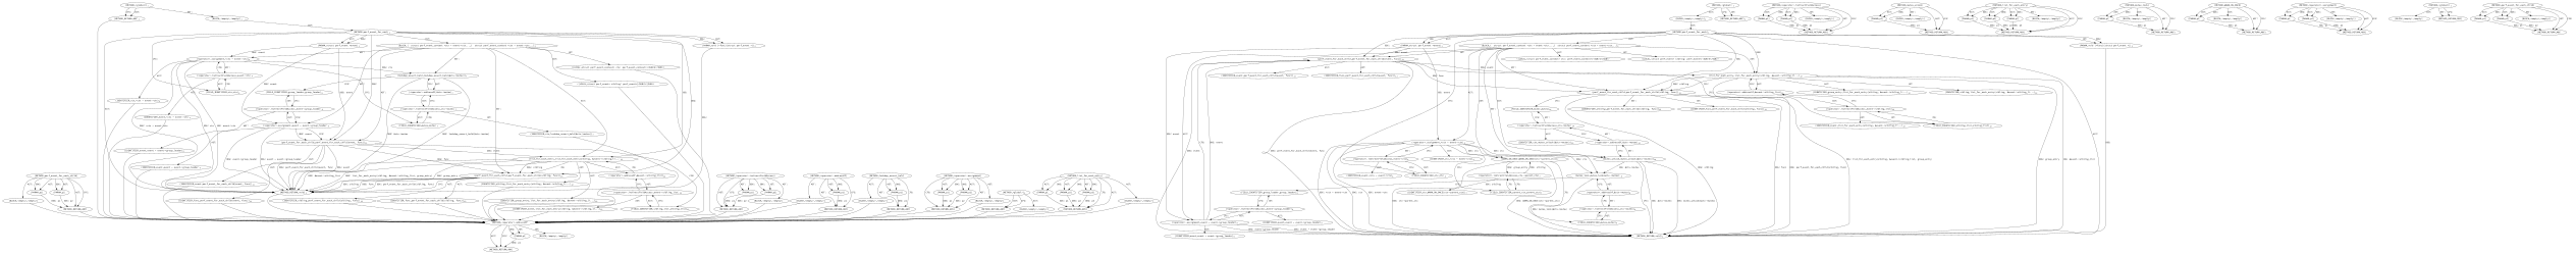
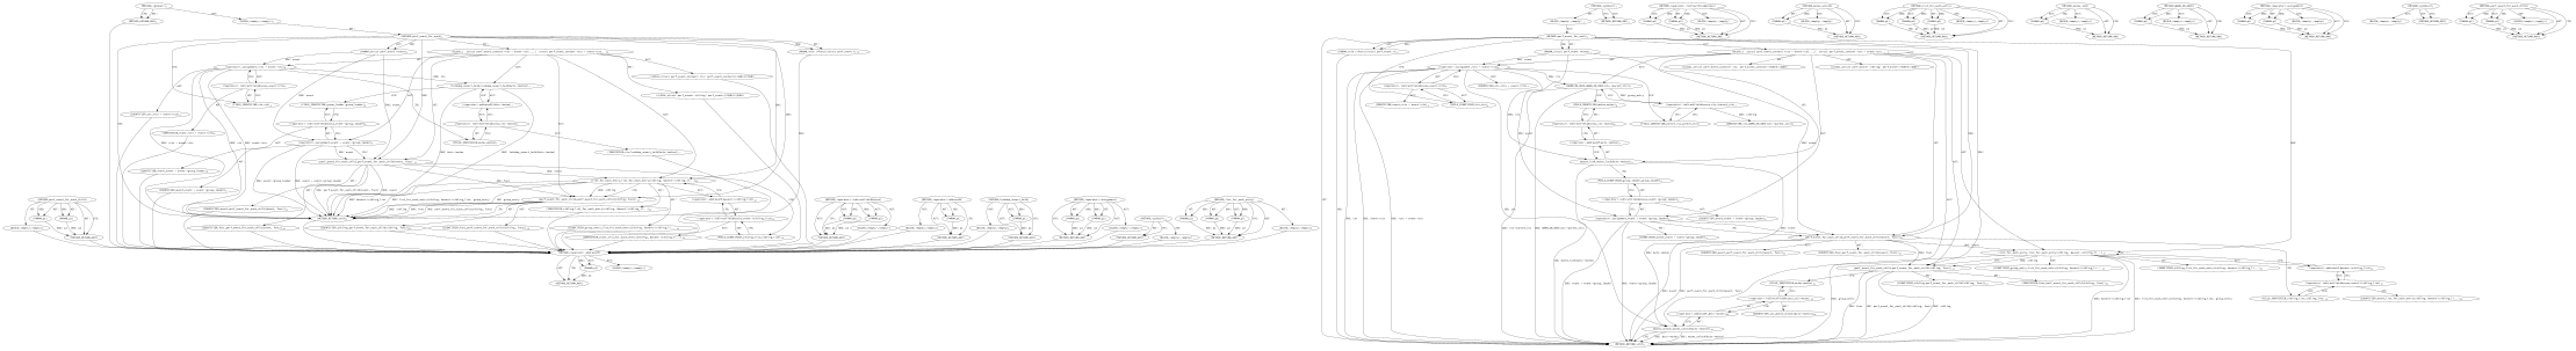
  digraph {
    fontname="Source Code Pro"
    node [fontname="Source Code Pro"]
    edge [fontname="Source Code Pro"]
    n1 [label=<(METHOD,&lt;operator&gt;.addressOf)>]
    n2 [label=<(PARAM,p1)>]
    n3 [label=<(BLOCK,&lt;empty&gt;,&lt;empty&gt;)>]
    n4 [label=<(METHOD_RETURN,ANY)>]
    n5 [label=<(METHOD,&lt;global&gt;)<SUB>1</SUB>>]
    n6 [label=<(BLOCK,&lt;empty&gt;,&lt;empty&gt;)<SUB>1</SUB>>]
    n7 [label=<(METHOD_RETURN,ANY)<SUB>1</SUB>>]
    n8 [label=<(METHOD,perf_event_for_each)<SUB>1</SUB>>]
    n9 [label=<(PARAM,struct perf_event *event)<SUB>1</SUB>>]
    n10 [label=<(PARAM,void (*func)(struct perf_event *))<SUB>2</SUB>>]
    n11 [label=<(BLOCK,{  	struct perf_event_context *ctx = event-&gt;ctx...,{  	struct perf_event_context *ctx = event-&gt;ctx...)<SUB>3</SUB>>]
    n12 [label=<(FIELD_IDENTIFIER,ctx,ctx)<SUB>4</SUB>>]
    n13 [label=<(perf_event_for_each_child,perf_event_for_each_child(event, func))<SUB>11</SUB>>]
    n14 [label=<(list_for_each_entry,list_for_each_entry(sibling, &amp;event-&gt;sibling_li...)<SUB>12</SUB>>]
    n15 [label=<(perf_event_for_each_child,perf_event_for_each_child(sibling, func))<SUB>13</SUB>>]
    n16 [label=<(METHOD_RETURN,void)<SUB>1</SUB>>]
    n17 [label=<(&lt;operator&gt;.assignment,*ctx = event-&gt;ctx)<SUB>4</SUB>>]
    n18 [label=<(&lt;operator&gt;.assignment,event = event-&gt;group_leader)<SUB>9</SUB>>]
    n19 [label="<(LOCAL,struct perf_event_context* ctx: perf_event_context*)<SUB>4</SUB>>"]
    n20 [label="<(LOCAL,struct perf_event* sibling: perf_event*)<SUB>5</SUB>>"]
    n21 [label=<(WARN_ON_ONCE,WARN_ON_ONCE(ctx-&gt;parent_ctx))<SUB>7</SUB>>]
    n22 [label=<(mutex_lock,mutex_lock(&amp;ctx-&gt;mutex))<SUB>8</SUB>>]
    n23 [label=<(mutex_unlock,mutex_unlock(&amp;ctx-&gt;mutex))<SUB>14</SUB>>]
    n24 [label=<(&lt;operator&gt;.indirectFieldAccess,event-&gt;ctx)<SUB>4</SUB>>]
    n25 [label=<(IDENTIFIER,event,perf_event_for_each_child(event, func))<SUB>11</SUB>>]
    n26 [label=<(IDENTIFIER,func,perf_event_for_each_child(event, func))<SUB>11</SUB>>]
    n27 [label=<(FIELD_IDENTIFIER,sibling_list,sibling_list)<SUB>12</SUB>>]
    n28 [label=<(IDENTIFIER,sibling,list_for_each_entry(sibling, &amp;event-&gt;sibling_li...)<SUB>12</SUB>>]
    n29 [label=<(&lt;operator&gt;.addressOf,&amp;event-&gt;sibling_list)<SUB>12</SUB>>]
    n30 [label=<(IDENTIFIER,group_entry,list_for_each_entry(sibling, &amp;event-&gt;sibling_li...)<SUB>12</SUB>>]
    n31 [label=<(IDENTIFIER,sibling,perf_event_for_each_child(sibling, func))<SUB>13</SUB>>]
    n32 [label=<(IDENTIFIER,func,perf_event_for_each_child(sibling, func))<SUB>13</SUB>>]
    n33 [label=<(FIELD_IDENTIFIER,mutex,mutex)<SUB>14</SUB>>]
    n34 [label=<(IDENTIFIER,ctx,*ctx = event-&gt;ctx)<SUB>4</SUB>>]
    n35 [label=<(FIELD_IDENTIFIER,parent_ctx,parent_ctx)<SUB>7</SUB>>]
    n36 [label=<(IDENTIFIER,event,event = event-&gt;group_leader)<SUB>9</SUB>>]
    n37 [label=<(&lt;operator&gt;.indirectFieldAccess,event-&gt;group_leader)<SUB>9</SUB>>]
    n38 [label=<(&lt;operator&gt;.indirectFieldAccess,ctx-&gt;parent_ctx)<SUB>7</SUB>>]
    n39 [label=<(FIELD_IDENTIFIER,mutex,mutex)<SUB>8</SUB>>]
    n40 [label=<(&lt;operator&gt;.addressOf,&amp;ctx-&gt;mutex)<SUB>8</SUB>>]
    n41 [label=<(FIELD_IDENTIFIER,group_leader,group_leader)<SUB>9</SUB>>]
    n42 [label=<(&lt;operator&gt;.addressOf,&amp;ctx-&gt;mutex)<SUB>14</SUB>>]
    n43 [label=<(IDENTIFIER,event,*ctx = event-&gt;ctx)<SUB>4</SUB>>]
    n44 [label=<(IDENTIFIER,ctx,WARN_ON_ONCE(ctx-&gt;parent_ctx))<SUB>7</SUB>>]
    n45 [label=<(&lt;operator&gt;.indirectFieldAccess,ctx-&gt;mutex)<SUB>8</SUB>>]
    n46 [label=<(IDENTIFIER,event,event = event-&gt;group_leader)<SUB>9</SUB>>]
    n47 [label=<(&lt;operator&gt;.indirectFieldAccess,event-&gt;sibling_list)<SUB>12</SUB>>]
    n48 [label=<(IDENTIFIER,event,list_for_each_entry(sibling, &amp;event-&gt;sibling_li...)<SUB>12</SUB>>]
    n49 [label=<(&lt;operator&gt;.indirectFieldAccess,ctx-&gt;mutex)<SUB>14</SUB>>]
    n50 [label=<(IDENTIFIER,ctx,mutex_unlock(&amp;ctx-&gt;mutex))<SUB>14</SUB>>]
    n51 [label=<(METHOD,&lt;operator&gt;.indirectFieldAccess)>]
    n52 [label=<(PARAM,p1)>]
    n53 [label=<(PARAM,p2)>]
    n54 [label=<(BLOCK,&lt;empty&gt;,&lt;empty&gt;)>]
    n55 [label=<(METHOD_RETURN,ANY)>]
    n56 [label=<(METHOD,mutex_unlock)>]
    n57 [label=<(PARAM,p1)>]
    n58 [label=<(BLOCK,&lt;empty&gt;,&lt;empty&gt;)>]
    n59 [label=<(METHOD_RETURN,ANY)>]
    n60 [label=<(METHOD,list_for_each_entry)>]
    n61 [label=<(PARAM,p1)>]
    n62 [label=<(PARAM,p2)>]
    n63 [label=<(PARAM,p3)>]
    n64 [label=<(BLOCK,&lt;empty&gt;,&lt;empty&gt;)>]
    n65 [label=<(METHOD_RETURN,ANY)>]
    n66 [label=<(METHOD,mutex_lock)>]
    n67 [label=<(PARAM,p1)>]
    n68 [label=<(BLOCK,&lt;empty&gt;,&lt;empty&gt;)>]
    n69 [label=<(METHOD_RETURN,ANY)>]
    n70 [label=<(METHOD,WARN_ON_ONCE)>]
    n71 [label=<(PARAM,p1)>]
    n72 [label=<(BLOCK,&lt;empty&gt;,&lt;empty&gt;)>]
    n73 [label=<(METHOD_RETURN,ANY)>]
    n74 [label=<(METHOD,&lt;operator&gt;.assignment)>]
    n75 [label=<(PARAM,p1)>]
    n76 [label=<(PARAM,p2)>]
    n77 [label=<(BLOCK,&lt;empty&gt;,&lt;empty&gt;)>]
    n78 [label=<(METHOD_RETURN,ANY)>]
    n79 [label=<(METHOD,&lt;global&gt;)<SUB>1</SUB>>]
    n80 [label=<(BLOCK,&lt;empty&gt;,&lt;empty&gt;)>]
    n81 [label=<(METHOD_RETURN,ANY)>]
    n82 [label=<(METHOD,perf_event_for_each_child)>]
    n83 [label=<(PARAM,p1)>]
    n84 [label=<(PARAM,p2)>]
    n85 [label=<(BLOCK,&lt;empty&gt;,&lt;empty&gt;)>]
    n86 [label=<(METHOD_RETURN,ANY)>]
    n87 [label=<(METHOD,perf_event_for_each_child)>]
    n88 [label=<(PARAM,p1)>]
    n89 [label=<(PARAM,p2)>]
    n90 [label=<(BLOCK,&lt;empty&gt;,&lt;empty&gt;)>]
    n91 [label=<(METHOD_RETURN,ANY)>]
    n92 [label=<(METHOD,&lt;global&gt;)<SUB>1</SUB>>]
    n93 [label=<(BLOCK,&lt;empty&gt;,&lt;empty&gt;)<SUB>1</SUB>>]
    n94 [label=<(METHOD_RETURN,ANY)<SUB>1</SUB>>]
    n95 [label=<(METHOD,perf_event_for_each)<SUB>1</SUB>>]
    n96 [label=<(PARAM,struct perf_event *event)<SUB>1</SUB>>]
    n97 [label=<(PARAM,void (*func)(struct perf_event *))<SUB>2</SUB>>]
    n98 [label=<(BLOCK,{  	struct perf_event_context *ctx = event-&gt;ctx...,{  	struct perf_event_context *ctx = event-&gt;ctx...)<SUB>3</SUB>>]
    n99 [label=<(FIELD_IDENTIFIER,ctx,ctx)<SUB>4</SUB>>]
    n100 [label=<(perf_event_for_each_child,perf_event_for_each_child(event, func))<SUB>11</SUB>>]
    n101 [label=<(list_for_each_entry,list_for_each_entry(sibling, &amp;event-&gt;sibling_li...)<SUB>12</SUB>>]
    n102 [label=<(perf_event_for_each_child,perf_event_for_each_child(sibling, func))<SUB>13</SUB>>]
    n103 [label=<(METHOD_RETURN,void)<SUB>1</SUB>>]
    n104 [label=<(&lt;operator&gt;.assignment,*ctx = event-&gt;ctx)<SUB>4</SUB>>]
    n105 [label=<(&lt;operator&gt;.assignment,event = event-&gt;group_leader)<SUB>9</SUB>>]
    n106 [label="<(LOCAL,struct perf_event_context* ctx: perf_event_context*)<SUB>4</SUB>>"]
    n107 [label="<(LOCAL,struct perf_event* sibling: perf_event*)<SUB>5</SUB>>"]
    n108 [label=<(lockdep_assert_held,lockdep_assert_held(&amp;ctx-&gt;mutex))<SUB>7</SUB>>]
    n109 [label=<(&lt;operator&gt;.indirectFieldAccess,event-&gt;ctx)<SUB>4</SUB>>]
    n110 [label=<(IDENTIFIER,event,perf_event_for_each_child(event, func))<SUB>11</SUB>>]
    n111 [label=<(IDENTIFIER,func,perf_event_for_each_child(event, func))<SUB>11</SUB>>]
    n112 [label=<(FIELD_IDENTIFIER,sibling_list,sibling_list)<SUB>12</SUB>>]
    n113 [label=<(IDENTIFIER,sibling,list_for_each_entry(sibling, &amp;event-&gt;sibling_li...)<SUB>12</SUB>>]
    n114 [label=<(&lt;operator&gt;.addressOf,&amp;event-&gt;sibling_list)<SUB>12</SUB>>]
    n115 [label=<(IDENTIFIER,group_entry,list_for_each_entry(sibling, &amp;event-&gt;sibling_li...)<SUB>12</SUB>>]
    n116 [label=<(IDENTIFIER,sibling,perf_event_for_each_child(sibling, func))<SUB>13</SUB>>]
    n117 [label=<(IDENTIFIER,func,perf_event_for_each_child(sibling, func))<SUB>13</SUB>>]
    n118 [label=<(IDENTIFIER,ctx,*ctx = event-&gt;ctx)<SUB>4</SUB>>]
    n119 [label=<(FIELD_IDENTIFIER,mutex,mutex)<SUB>7</SUB>>]
    n120 [label=<(IDENTIFIER,event,event = event-&gt;group_leader)<SUB>9</SUB>>]
    n121 [label=<(&lt;operator&gt;.indirectFieldAccess,event-&gt;group_leader)<SUB>9</SUB>>]
    n122 [label=<(&lt;operator&gt;.addressOf,&amp;ctx-&gt;mutex)<SUB>7</SUB>>]
    n123 [label=<(FIELD_IDENTIFIER,group_leader,group_leader)<SUB>9</SUB>>]
    n124 [label=<(IDENTIFIER,event,*ctx = event-&gt;ctx)<SUB>4</SUB>>]
    n125 [label=<(&lt;operator&gt;.indirectFieldAccess,ctx-&gt;mutex)<SUB>7</SUB>>]
    n126 [label=<(IDENTIFIER,ctx,lockdep_assert_held(&amp;ctx-&gt;mutex))<SUB>7</SUB>>]
    n127 [label=<(IDENTIFIER,event,event = event-&gt;group_leader)<SUB>9</SUB>>]
    n128 [label=<(&lt;operator&gt;.indirectFieldAccess,event-&gt;sibling_list)<SUB>12</SUB>>]
    n129 [label=<(IDENTIFIER,event,list_for_each_entry(sibling, &amp;event-&gt;sibling_li...)<SUB>12</SUB>>]
    n130 [label=<(METHOD,&lt;operator&gt;.indirectFieldAccess)>]
    n131 [label=<(PARAM,p1)>]
    n132 [label=<(PARAM,p2)>]
    n133 [label=<(BLOCK,&lt;empty&gt;,&lt;empty&gt;)>]
    n134 [label=<(METHOD_RETURN,ANY)>]
    n135 [label=<(METHOD,&lt;operator&gt;.addressOf)>]
    n136 [label=<(PARAM,p1)>]
    n137 [label=<(BLOCK,&lt;empty&gt;,&lt;empty&gt;)>]
    n138 [label=<(METHOD_RETURN,ANY)>]
    n139 [label=<(METHOD,lockdep_assert_held)>]
    n140 [label=<(PARAM,p1)>]
    n141 [label=<(BLOCK,&lt;empty&gt;,&lt;empty&gt;)>]
    n142 [label=<(METHOD_RETURN,ANY)>]
    n143 [label=<(METHOD,&lt;operator&gt;.assignment)>]
    n144 [label=<(PARAM,p1)>]
    n145 [label=<(PARAM,p2)>]
    n146 [label=<(BLOCK,&lt;empty&gt;,&lt;empty&gt;)>]
    n147 [label=<(METHOD_RETURN,ANY)>]
    n148 [label=<(METHOD,&lt;global&gt;)<SUB>1</SUB>>]
    n149 [label=<(BLOCK,&lt;empty&gt;,&lt;empty&gt;)>]
    n150 [label=<(METHOD_RETURN,ANY)>]
    n151 [label=<(METHOD,list_for_each_entry)>]
    n152 [label=<(PARAM,p1)>]
    n153 [label=<(PARAM,p2)>]
    n154 [label=<(PARAM,p3)>]
    n155 [label=<(BLOCK,&lt;empty&gt;,&lt;empty&gt;)>]
    n156 [label=<(METHOD_RETURN,ANY)>]
    n1 -> n2 [label="AST: "]
    n1 -> n2 [label="DDG: "]
    n1 -> n3 [label="AST: "]
    n1 -> n4 [label="AST: "]
    n1 -> n4 [label="CFG: "]
    n2 -> n4 [label="DDG: p1"]
    n5 -> n6 [label="AST: "]
    n5 -> n7 [label="AST: "]
    n5 -> n7 [label="CFG: "]
    n6 -> n8 [label="AST: "]
    n8 -> n9 [label="AST: "]
    n8 -> n9 [label="DDG: "]
    n8 -> n10 [label="AST: "]
    n8 -> n10 [label="DDG: "]
    n8 -> n11 [label="AST: "]
    n8 -> n12 [label="CFG: "]
    n8 -> n13 [label="DDG: "]
    n8 -> n14 [label="DDG: "]
    n8 -> n15 [label="DDG: "]
    n8 -> n16 [label="AST: "]
    n9 -> n13 [label="DDG: event"]
    n9 -> n17 [label="DDG: event"]
    n9 -> n18 [label="DDG: event"]
    n10 -> n16 [label="DDG: "]
    n11 -> n13 [label="AST: "]
    n11 -> n14 [label="AST: "]
    n11 -> n15 [label="AST: "]
    n11 -> n17 [label="AST: "]
    n11 -> n18 [label="AST: "]
    n11 -> n19 [label="AST: "]
    n11 -> n20 [label="AST: "]
    n11 -> n21 [label="AST: "]
    n11 -> n22 [label="AST: "]
    n11 -> n23 [label="AST: "]
    n12 -> n24 [label="CFG: "]
    n13 -> n14 [label="DDG: event"]
    n13 -> n15 [label="DDG: func"]
    n13 -> n16 [label="DDG: event"]
    n13 -> n16 [label="DDG: perf_event_for_each_child(event, func)"]
    n13 -> n25 [label="AST: "]
    n13 -> n26 [label="AST: "]
    n13 -> n27 [label="CFG: "]
    n14 -> n15 [label="CFG: "]
    n14 -> n15 [label="DDG: sibling"]
    n14 -> n16 [label="DDG: &amp;event-&gt;sibling_list"]
    n14 -> n16 [label="DDG: list_for_each_entry(sibling, &amp;event-&gt;sibling_list, group_entry)"]
    n14 -> n16 [label="DDG: group_entry"]
    n14 -> n28 [label="AST: "]
    n14 -> n29 [label="AST: "]
    n14 -> n30 [label="AST: "]
    n15 -> n16 [label="DDG: sibling"]
    n15 -> n16 [label="DDG: func"]
    n15 -> n16 [label="DDG: perf_event_for_each_child(sibling, func)"]
    n15 -> n31 [label="AST: "]
    n15 -> n32 [label="AST: "]
    n15 -> n33 [label="CFG: "]
    n17 -> n16 [label="DDG: ctx"]
    n17 -> n16 [label="DDG: event-&gt;ctx"]
    n17 -> n16 [label="DDG: *ctx = event-&gt;ctx"]
    n17 -> n21 [label="DDG: ctx"]
    n17 -> n22 [label="DDG: ctx"]
    n17 -> n23 [label="DDG: ctx"]
    n17 -> n24 [label="AST: "]
    n17 -> n34 [label="AST: "]
    n17 -> n35 [label="CFG: "]
    n18 -> n13 [label="CFG: "]
    n18 -> n13 [label="DDG: event"]
    n18 -> n16 [label="DDG: event-&gt;group_leader"]
    n18 -> n16 [label="DDG: event = event-&gt;group_leader"]
    n18 -> n36 [label="AST: "]
    n18 -> n37 [label="AST: "]
    n21 -> n16 [label="DDG: ctx-&gt;parent_ctx"]
    n21 -> n16 [label="DDG: WARN_ON_ONCE(ctx-&gt;parent_ctx)"]
    n21 -> n38 [label="DDG: group_entry"]
    n21 -> n39 [label="CFG: "]
    n22 -> n16 [label="DDG: mutex_lock(&amp;ctx-&gt;mutex)"]
-   n23 -> n22 [label="DDG: &amp;ctx-&gt;mutex"]
+   n22 -> n23 [label="DDG: &amp;ctx-&gt;mutex"]
    n22 -> n40 [label="AST: "]
    n22 -> n41 [label="CFG: "]
    n23 -> n16 [label="CFG: "]
    n23 -> n16 [label="DDG: &amp;ctx-&gt;mutex"]
    n23 -> n16 [label="DDG: mutex_unlock(&amp;ctx-&gt;mutex)"]
    n23 -> n42 [label="AST: "]
    n24 -> n12 [label="AST: "]
    n24 -> n17 [label="CFG: "]
    n24 -> n43 [label="AST: "]
    n27 -> n47 [label="CFG: "]
    n29 -> n14 [label="CFG: "]
    n29 -> n47 [label="AST: "]
    n33 -> n49 [label="CFG: "]
    n35 -> n38 [label="CFG: "]
    n37 -> n18 [label="CFG: "]
    n37 -> n41 [label="AST: "]
    n37 -> n46 [label="AST: "]
-   n38 -> n21 [label="DDG: sibling"]
+   n38 -> n21 [label="CFG: "]
    n38 -> n35 [label="CFG: "]
    n38 -> n44 [label="DDG: sibling"]
    n39 -> n45 [label="CFG: "]
    n40 -> n22 [label="CFG: "]
    n40 -> n45 [label="AST: "]
    n41 -> n37 [label="CFG: "]
    n42 -> n23 [label="CFG: "]
    n42 -> n49 [label="AST: "]
    n45 -> n39 [label="AST: "]
    n45 -> n40 [label="CFG: "]
    n47 -> n27 [label="AST: "]
    n47 -> n29 [label="CFG: "]
    n47 -> n48 [label="AST: "]
    n49 -> n33 [label="AST: "]
    n49 -> n42 [label="CFG: "]
    n49 -> n50 [label="AST: "]
    n51 -> n52 [label="AST: "]
    n51 -> n52 [label="DDG: "]
    n51 -> n53 [label="AST: "]
    n51 -> n53 [label="DDG: "]
    n51 -> n54 [label="AST: "]
    n51 -> n55 [label="AST: "]
    n51 -> n55 [label="CFG: "]
    n52 -> n55 [label="DDG: p1"]
    n53 -> n55 [label="DDG: p2"]
    n56 -> n57 [label="AST: "]
    n56 -> n57 [label="DDG: "]
    n56 -> n58 [label="AST: "]
    n56 -> n59 [label="AST: "]
    n56 -> n59 [label="CFG: "]
    n57 -> n59 [label="DDG: p1"]
    n60 -> n61 [label="AST: "]
    n60 -> n61 [label="DDG: "]
    n60 -> n62 [label="AST: "]
    n60 -> n62 [label="DDG: "]
    n60 -> n63 [label="AST: "]
    n60 -> n63 [label="DDG: "]
    n60 -> n64 [label="AST: "]
    n60 -> n65 [label="AST: "]
    n60 -> n65 [label="CFG: "]
    n61 -> n65 [label="DDG: p1"]
    n62 -> n65 [label="DDG: p2"]
    n63 -> n65 [label="DDG: p3"]
    n66 -> n67 [label="AST: "]
    n66 -> n67 [label="DDG: "]
    n66 -> n68 [label="AST: "]
    n66 -> n69 [label="AST: "]
    n66 -> n69 [label="CFG: "]
    n67 -> n69 [label="DDG: p1"]
    n70 -> n71 [label="AST: "]
    n70 -> n71 [label="DDG: "]
    n70 -> n72 [label="AST: "]
    n70 -> n73 [label="AST: "]
    n70 -> n73 [label="CFG: "]
    n71 -> n73 [label="DDG: p1"]
    n74 -> n75 [label="AST: "]
    n74 -> n75 [label="DDG: "]
    n74 -> n76 [label="AST: "]
    n74 -> n76 [label="DDG: "]
    n74 -> n77 [label="AST: "]
    n74 -> n78 [label="AST: "]
    n74 -> n78 [label="CFG: "]
    n75 -> n78 [label="DDG: p1"]
    n76 -> n78 [label="DDG: p2"]
    n79 -> n80 [label="AST: "]
    n79 -> n81 [label="AST: "]
    n79 -> n81 [label="CFG: "]
    n82 -> n83 [label="AST: "]
    n82 -> n83 [label="DDG: "]
    n82 -> n84 [label="AST: "]
    n82 -> n84 [label="DDG: "]
    n82 -> n85 [label="AST: "]
    n82 -> n86 [label="AST: "]
    n82 -> n86 [label="CFG: "]
    n83 -> n86 [label="DDG: p1"]
    n84 -> n86 [label="DDG: p2"]
    n87 -> n88 [label="AST: "]
    n87 -> n88 [label="DDG: "]
    n87 -> n89 [label="AST: "]
    n87 -> n89 [label="DDG: "]
    n87 -> n90 [label="AST: "]
    n87 -> n91 [label="AST: "]
    n87 -> n91 [label="CFG: "]
    n88 -> n91 [label="DDG: p1"]
    n89 -> n91 [label="DDG: p2"]
    n90 -> n1
    n91 -> n1
    n92 -> n93 [label="AST: "]
    n92 -> n94 [label="AST: "]
    n92 -> n94 [label="CFG: "]
    n93 -> n95 [label="AST: "]
    n94 -> n1
    n95 -> n96 [label="AST: "]
    n95 -> n96 [label="DDG: "]
    n95 -> n97 [label="AST: "]
    n95 -> n97 [label="DDG: "]
    n95 -> n98 [label="AST: "]
    n95 -> n99 [label="CFG: "]
    n95 -> n100 [label="DDG: "]
    n95 -> n101 [label="DDG: "]
    n95 -> n102 [label="DDG: "]
    n95 -> n103 [label="AST: "]
    n96 -> n100 [label="DDG: event"]
    n96 -> n104 [label="DDG: event"]
    n96 -> n105 [label="DDG: event"]
    n97 -> n103 [label="DDG: "]
    n98 -> n100 [label="AST: "]
    n98 -> n101 [label="AST: "]
    n98 -> n102 [label="AST: "]
    n98 -> n104 [label="AST: "]
    n98 -> n105 [label="AST: "]
    n98 -> n106 [label="AST: "]
    n98 -> n107 [label="AST: "]
    n98 -> n108 [label="AST: "]
    n99 -> n109 [label="CFG: "]
    n100 -> n101 [label="DDG: event"]
    n100 -> n102 [label="DDG: func"]
    n100 -> n103 [label="DDG: event"]
    n100 -> n103 [label="DDG: perf_event_for_each_child(event, func)"]
    n100 -> n110 [label="AST: "]
    n100 -> n111 [label="AST: "]
    n100 -> n112 [label="CFG: "]
    n101 -> n102 [label="CFG: "]
    n101 -> n102 [label="DDG: sibling"]
    n101 -> n103 [label="DDG: &amp;event-&gt;sibling_list"]
    n101 -> n103 [label="DDG: list_for_each_entry(sibling, &amp;event-&gt;sibling_list, group_entry)"]
    n101 -> n103 [label="DDG: group_entry"]
    n101 -> n113 [label="AST: "]
    n101 -> n114 [label="AST: "]
    n101 -> n115 [label="AST: "]
    n102 -> n103 [label="CFG: "]
    n102 -> n103 [label="DDG: sibling"]
    n102 -> n103 [label="DDG: func"]
    n102 -> n103 [label="DDG: perf_event_for_each_child(sibling, func)"]
    n102 -> n116 [label="AST: "]
    n102 -> n117 [label="AST: "]
    n103 -> n1
    n104 -> n103 [label="DDG: ctx"]
    n104 -> n103 [label="DDG: event-&gt;ctx"]
    n104 -> n103 [label="DDG: *ctx = event-&gt;ctx"]
    n104 -> n108 [label="DDG: ctx"]
    n104 -> n109 [label="AST: "]
    n104 -> n118 [label="AST: "]
    n104 -> n119 [label="CFG: "]
    n105 -> n100 [label="CFG: "]
    n105 -> n100 [label="DDG: event"]
    n105 -> n103 [label="DDG: event-&gt;group_leader"]
    n105 -> n103 [label="DDG: event = event-&gt;group_leader"]
    n105 -> n120 [label="AST: "]
    n105 -> n121 [label="AST: "]
    n106 -> n1
    n107 -> n1
    n108 -> n103 [label="DDG: &amp;ctx-&gt;mutex"]
    n108 -> n103 [label="DDG: lockdep_assert_held(&amp;ctx-&gt;mutex)"]
    n108 -> n122 [label="AST: "]
    n108 -> n123 [label="CFG: "]
    n109 -> n99 [label="AST: "]
    n109 -> n104 [label="CFG: "]
    n109 -> n124 [label="AST: "]
    n110 -> n1
    n111 -> n1
    n112 -> n128 [label="CFG: "]
    n113 -> n1
    n114 -> n101 [label="CFG: "]
    n114 -> n128 [label="AST: "]
    n115 -> n1
    n116 -> n1
    n117 -> n1
    n118 -> n1
    n119 -> n125 [label="CFG: "]
    n120 -> n1
    n121 -> n105 [label="CFG: "]
    n121 -> n123 [label="AST: "]
    n121 -> n127 [label="AST: "]
    n122 -> n108 [label="CFG: "]
    n122 -> n125 [label="AST: "]
    n123 -> n121 [label="CFG: "]
    n124 -> n1
    n125 -> n119 [label="AST: "]
    n125 -> n122 [label="CFG: "]
    n125 -> n126 [label="AST: "]
    n126 -> n1
    n127 -> n1
    n128 -> n112 [label="AST: "]
    n128 -> n114 [label="CFG: "]
    n128 -> n129 [label="AST: "]
    n129 -> n1
    n130 -> n131 [label="AST: "]
    n130 -> n131 [label="DDG: "]
    n130 -> n132 [label="AST: "]
    n130 -> n132 [label="DDG: "]
    n130 -> n133 [label="AST: "]
    n130 -> n134 [label="AST: "]
    n130 -> n134 [label="CFG: "]
    n131 -> n134 [label="DDG: p1"]
    n132 -> n134 [label="DDG: p2"]
    n133 -> n1
    n134 -> n1
    n135 -> n136 [label="AST: "]
    n135 -> n136 [label="DDG: "]
    n135 -> n137 [label="AST: "]
    n135 -> n138 [label="AST: "]
    n135 -> n138 [label="CFG: "]
    n136 -> n138 [label="DDG: p1"]
    n137 -> n1
    n138 -> n1
    n139 -> n140 [label="AST: "]
    n139 -> n140 [label="DDG: "]
    n139 -> n141 [label="AST: "]
    n139 -> n142 [label="AST: "]
    n139 -> n142 [label="CFG: "]
    n140 -> n142 [label="DDG: p1"]
    n141 -> n1
    n142 -> n1
    n143 -> n144 [label="AST: "]
    n143 -> n144 [label="DDG: "]
    n143 -> n145 [label="AST: "]
    n143 -> n145 [label="DDG: "]
    n143 -> n146 [label="AST: "]
    n143 -> n147 [label="AST: "]
    n143 -> n147 [label="CFG: "]
    n144 -> n147 [label="DDG: p1"]
    n145 -> n147 [label="DDG: p2"]
    n146 -> n1
    n147 -> n1
    n148 -> n149 [label="AST: "]
    n148 -> n150 [label="AST: "]
    n148 -> n150 [label="CFG: "]
    n149 -> n1
    n150 -> n1
    n151 -> n152 [label="AST: "]
    n151 -> n152 [label="DDG: "]
    n151 -> n153 [label="AST: "]
    n151 -> n153 [label="DDG: "]
    n151 -> n154 [label="AST: "]
    n151 -> n154 [label="DDG: "]
    n151 -> n155 [label="AST: "]
    n151 -> n156 [label="AST: "]
    n151 -> n156 [label="CFG: "]
    n152 -> n156 [label="DDG: p1"]
    n153 -> n156 [label="DDG: p2"]
    n154 -> n156 [label="DDG: p3"]
    n155 -> n1
    n156 -> n1
  }
